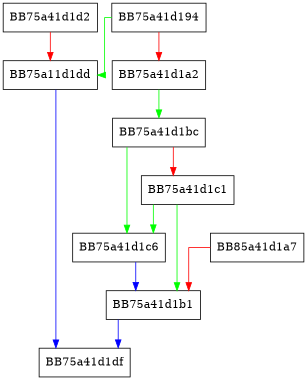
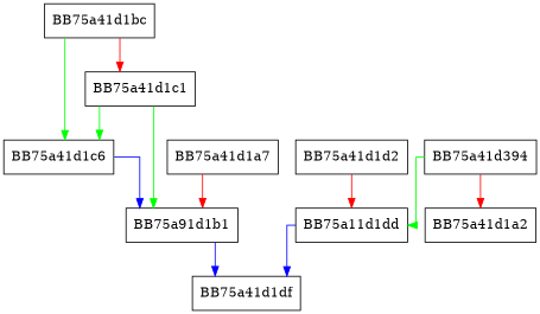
  digraph {
    splines=ortho
    node [shape=box]
    edge [color=green]
    n1 [label=BB75a11d1dd]
-   BB75a41d194
+   BB75a41d194 [label=BB75a41d394]
    BB75a41d1a2
    BB75a41d1df
    BB75a41d1bc
    BB75a41d1c1
    BB75a41d1c6
-   BB75a41d1a7 [label=BB85a41d1a7]
-   BB75a41d1b1
+   BB75a41d1a7
+   BB75a41d1b1 [label=BB75a91d1b1]
    BB75a41d1d2
    n1 -> BB75a41d1df [color=blue]
    BB75a41d194 -> n1
    BB75a41d194 -> BB75a41d1a2 [color=red]
-   BB75a41d1a2 -> BB75a41d1bc
    BB75a41d1bc -> BB75a41d1c1 [color=red]
    BB75a41d1bc -> BB75a41d1c6
    BB75a41d1c1 -> BB75a41d1c6
    BB75a41d1c1 -> BB75a41d1b1
    BB75a41d1c6 -> BB75a41d1b1 [color=blue]
    BB75a41d1a7 -> BB75a41d1b1 [color=red]
    BB75a41d1b1 -> BB75a41d1df [color=blue]
    BB75a41d1d2 -> n1 [color=red]
  }
